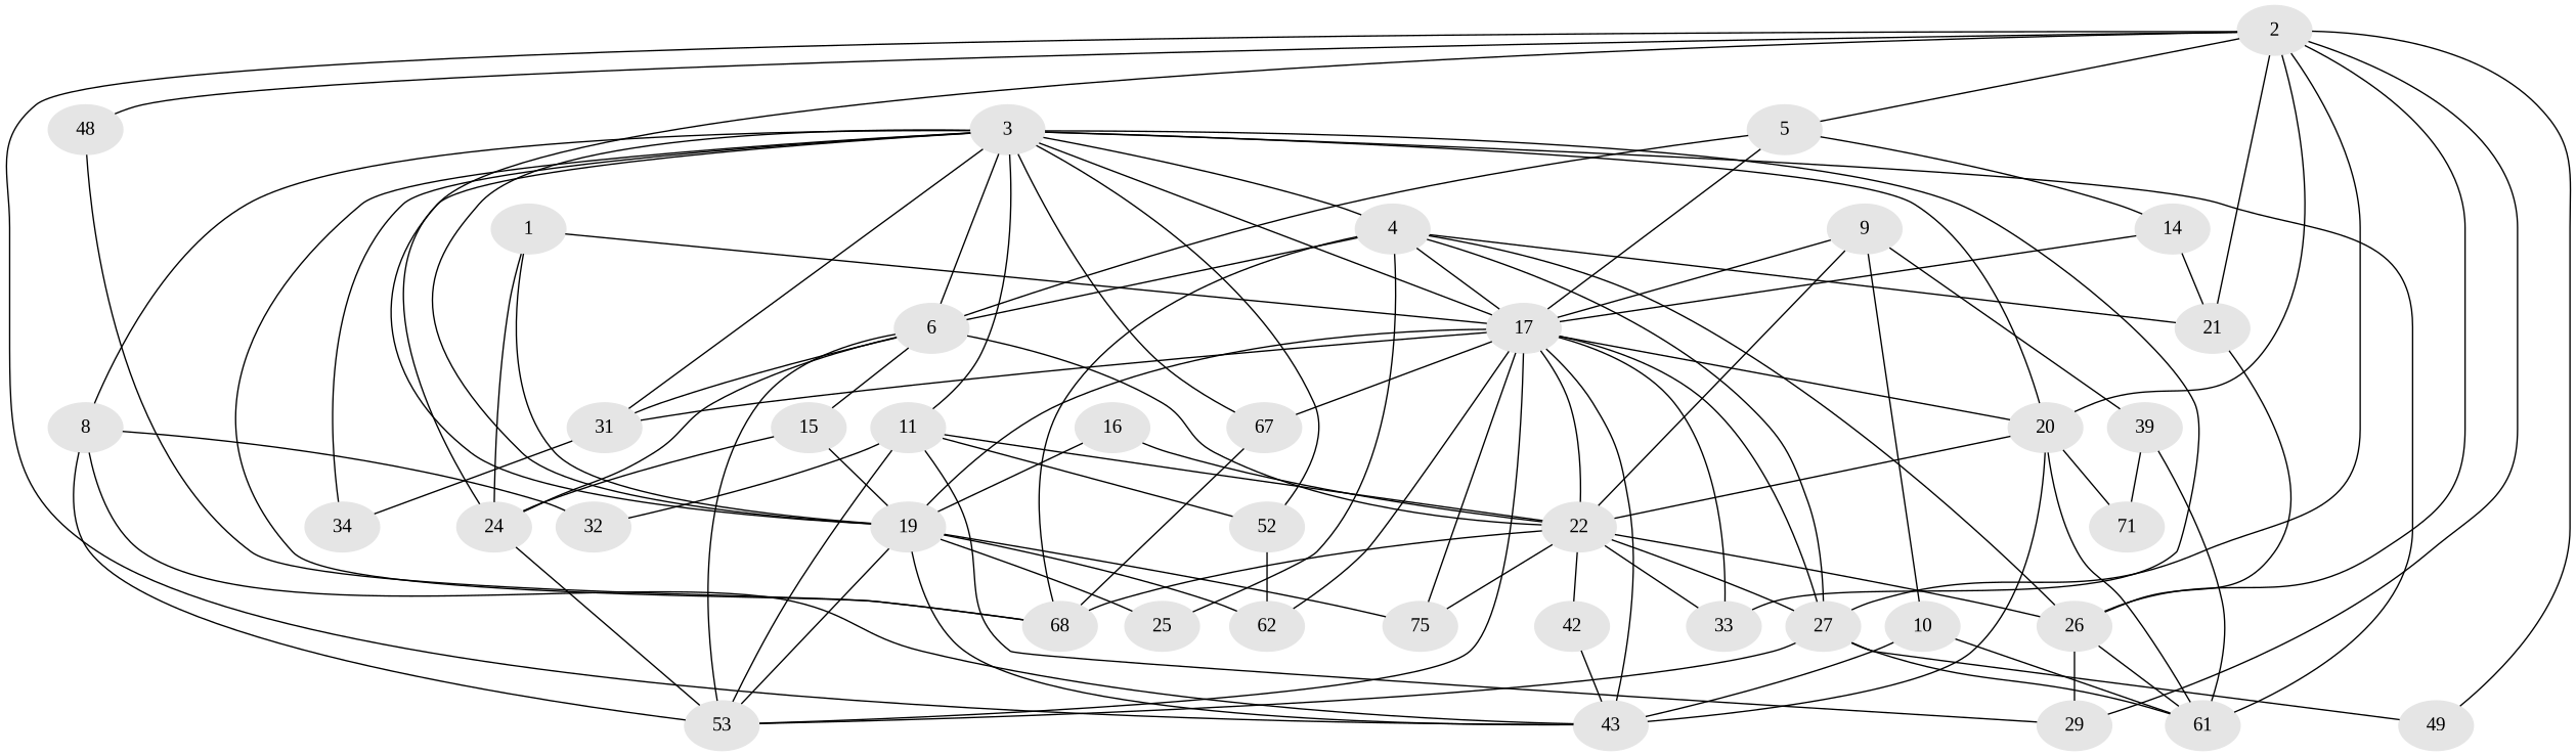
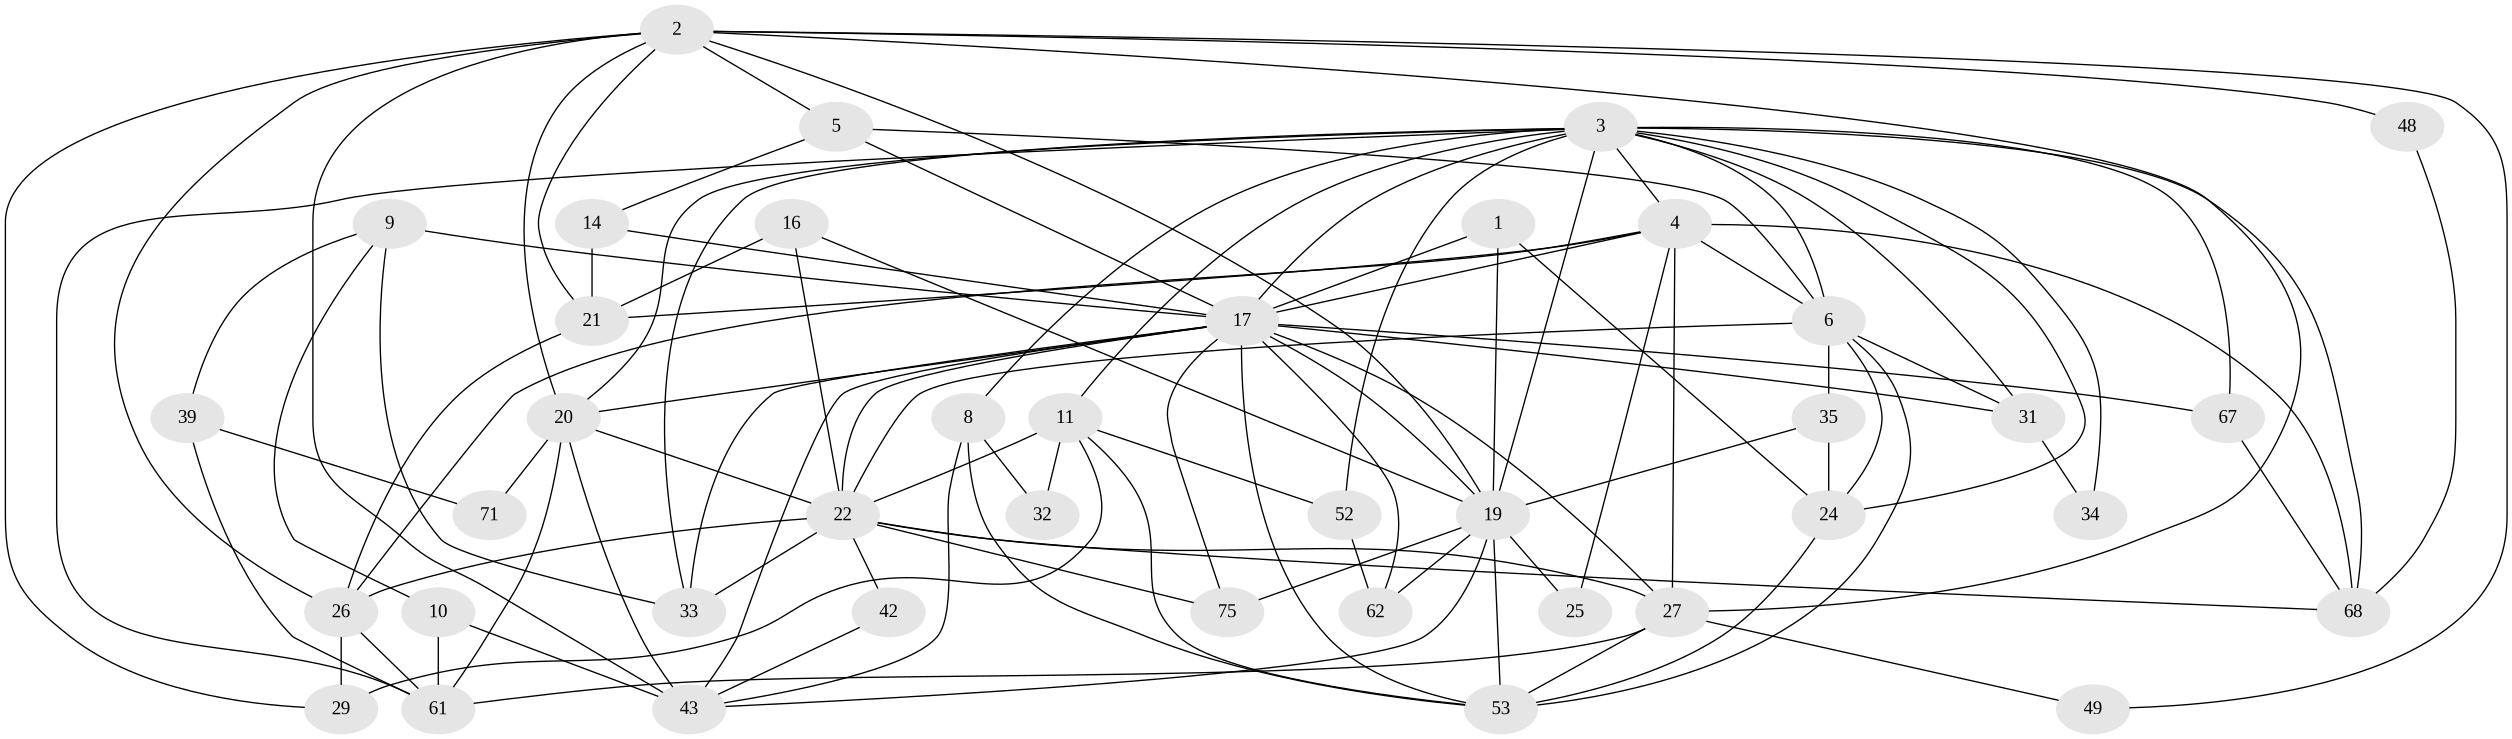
  graph {
    fontname="Liberation Serif"
    node [color=gray90 fontname="Liberation Serif" style=filled]
    edge [fontname="Liberation Serif"]
    17 [super="+78+72+38"]
    19 [super="+57+35"]
    20 [super="+50"]
    27 [super="+51"]
    43 [super="+66"]
    31 [super="+40"]
    33
    67
    22 [super="+47+41"]
    53 [super="+55"]
    62
    75
    1
    24 [super="+37"]
    25 [super="+28"]
    2 [super="+30+64+13"]
    5
    21 [super="+65"]
    26 [super="+69"]
    29 [super="+36"]
    48
    49
    6 [super="+59"]
    14
    61 [super="+73"]
    71
    68
    3 [super="+76+12+23"]
    4 [super="+46"]
    8
    11 [super="+18"]
    34
    52
-   15
+   15 [label=35]
    32
    42
    9
    10
    39
    16 [super="+70"]
    17 -- 19
    17 -- 20 [weight=2]
    17 -- 27
    17 -- 43
    17 -- 31 [weight=2]
    17 -- 33
    17 -- 67
    17 -- 22
    17 -- 53
    17 -- 62
    17 -- 75
    19 -- 43
    19 -- 53
    19 -- 62
    19 -- 75
    19 -- 25
    20 -- 43 [weight=2]
    20 -- 22
    20 -- 61 [weight=2]
    20 -- 71
    27 -- 53
    27 -- 49
    27 -- 61
    31 -- 34
    67 -- 68
    22 -- 27
    22 -- 33
    22 -- 75
    22 -- 26
    22 -- 68
    22 -- 42
    1 -- 17
    1 -- 19
    1 -- 24
    24 -- 53
    2 -- 19
    2 -- 20
    2 -- 27
    2 -- 43
    2 -- 5
    2 -- 21
    2 -- 26
    2 -- 29
    2 -- 48
    2 -- 49
    5 -- 17
    5 -- 6
    5 -- 14
    21 -- 26
    26 -- 29
    26 -- 61
    48 -- 68
    6 -- 31
    6 -- 22
    6 -- 53
    6 -- 24
    6 -- 15
    14 -- 17
    14 -- 21
    3 -- 17 [weight=2]
    3 -- 19
    3 -- 20
    3 -- 31
    3 -- 33
    3 -- 67
    3 -- 24
    3 -- 6 [weight=2]
    3 -- 61
    3 -- 68
    3 -- 4 [weight=2]
    3 -- 8
    3 -- 11 [weight=2]
    3 -- 34
    3 -- 52
    4 -- 17
    4 -- 27
    4 -- 25
    4 -- 21
    4 -- 26
    4 -- 6
    4 -- 68
    8 -- 43
    8 -- 53
    8 -- 32
    11 -- 22
    11 -- 53
    11 -- 29
    11 -- 52
    11 -- 32
    52 -- 62
    15 -- 19
    15 -- 24
    42 -- 43
    9 -- 17
-   9 -- 22
+   9 -- 33
    9 -- 10
    9 -- 39
    10 -- 43
    10 -- 61
    39 -- 61
    39 -- 71
    16 -- 19
    16 -- 22
+   16 -- 21 [weight=2]
  }
